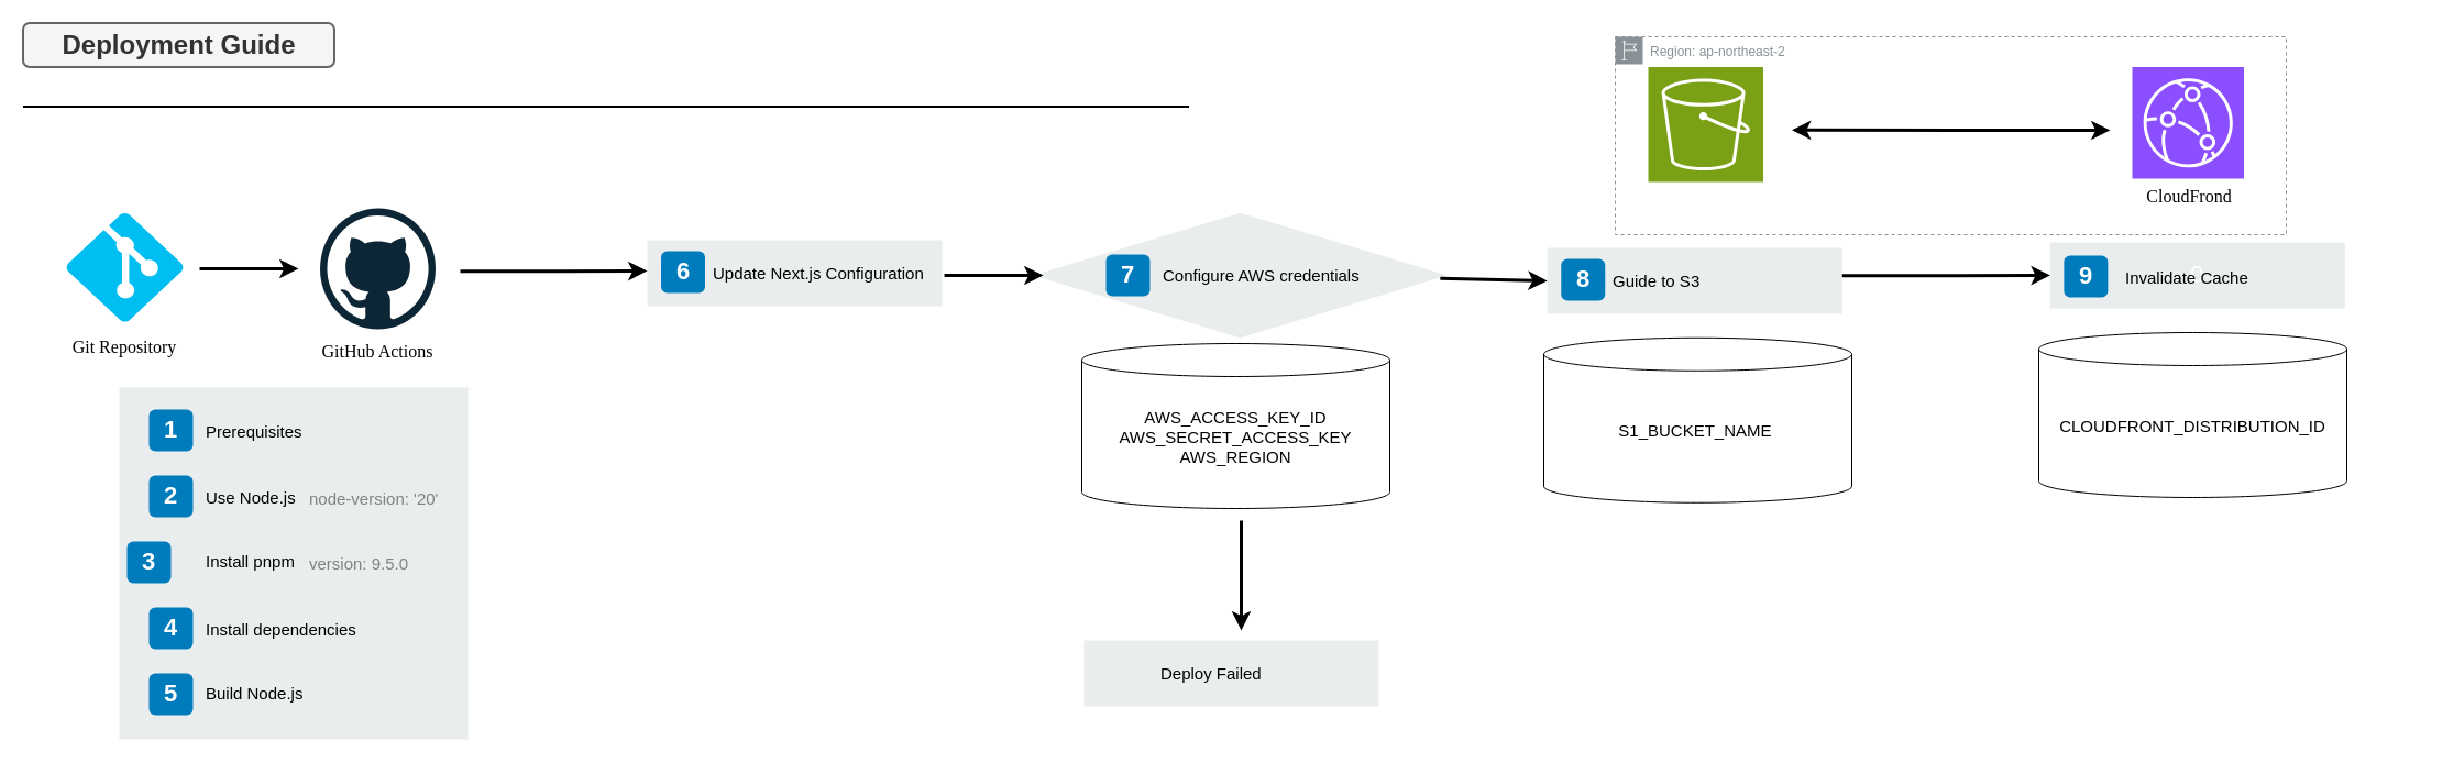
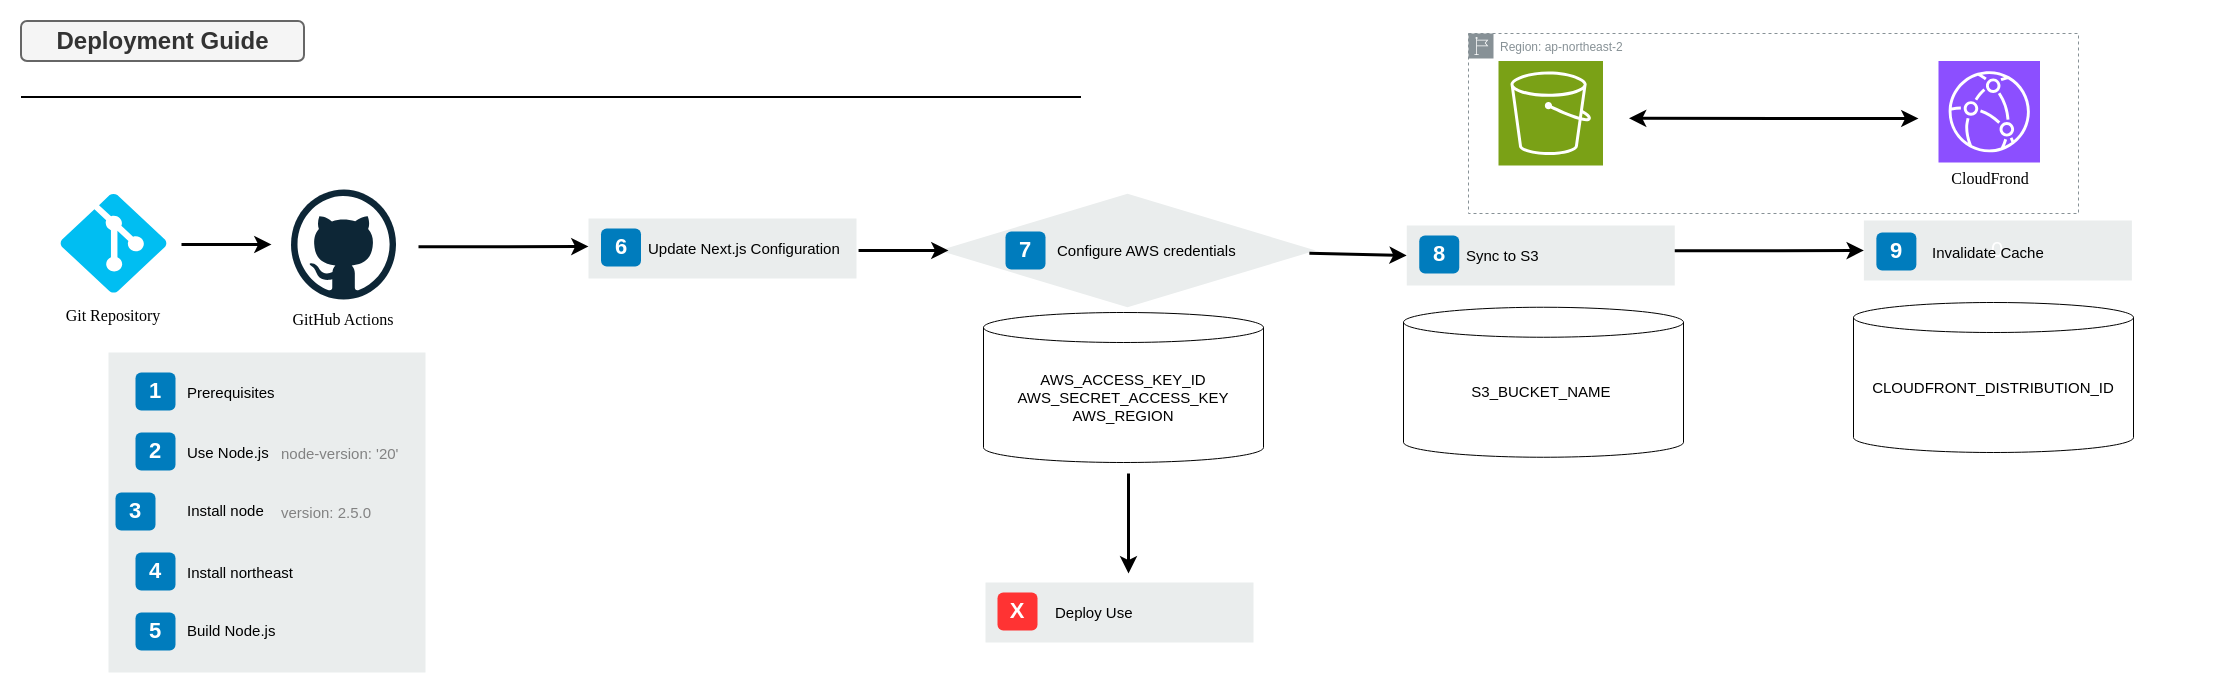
  <mxCell id="0" />
  <mxCell id="1" parent="0" />
  <mxCell id="2" value="" style="rhombus;whiteSpace=wrap;html=1;fillColor=#EAEDED;strokeColor=none;" vertex="1" parent="1"><mxGeometry x="938.75" y="193.25" width="376.5" height="113.5" as="geometry" /></mxCell>
  <mxCell id="3" value="" style="rounded=0;whiteSpace=wrap;html=1;fillColor=#EAEDED;fontSize=22;fontColor=#FFFFFF;strokeColor=none;labelBackgroundColor=none;" vertex="1" parent="1"><mxGeometry x="588" y="218" width="268" height="60" as="geometry" /></mxCell>
  <mxCell id="4" value="&lt;span style=&quot;color: rgba(0, 0, 0, 0); font-family: monospace; font-size: 0px; text-align: start; text-wrap: nowrap;&quot;&gt;%3CmxGraphModel%3E%3Croot%3E%3CmxCell%20id%3D%220%22%2F%3E%3CmxCell%20id%3D%221%22%20parent%3D%220%22%2F%3E%3CmxCell%20id%3D%222%22%20style%3D%22edgeStyle%3Dnone%3Bcurved%3D1%3Brounded%3D0%3BorthogonalLoop%3D1%3BjettySize%3Dauto%3Bhtml%3D1%3BfontSize%3D12%3BstartSize%3D8%3BendSize%3D8%3BstrokeWidth%3D3%3BentryX%3D0%3BentryY%3D0.5%3BentryDx%3D0%3BentryDy%3D0%3BexitX%3D0.922%3BexitY%3D0.55%3BexitDx%3D0%3BexitDy%3D0%3BexitPerimeter%3D0%3B%22%20edge%3D%221%22%20parent%3D%221%22%3E%3CmxGeometry%20relative%3D%221%22%20as%3D%22geometry%22%3E%3CmxPoint%20x%3D%221347.25%22%20y%3D%22297.29%22%20as%3D%22sourcePoint%22%2F%3E%3CmxPoint%20x%3D%221437.25%22%20y%3D%22297.29%22%20as%3D%22targetPoint%22%2F%3E%3C%2FmxGeometry%3E%3C%2FmxCell%3E%3C%2Froot%3E%3C%2FmxGraphModel%3E&lt;/span&gt;" style="rounded=0;whiteSpace=wrap;html=1;fillColor=#EAEDED;fontSize=22;fontColor=#FFFFFF;strokeColor=none;labelBackgroundColor=none;" vertex="1" parent="1"><mxGeometry x="108" y="352" width="317" height="320" as="geometry" /></mxCell>
  <mxCell id="5" value="" style="line;strokeWidth=2;html=1;fontSize=14;" parent="1" vertex="1"><mxGeometry x="20.5" y="91.5" width="1060" height="10" as="geometry" /></mxCell>
  <mxCell id="6" value="" style="group" vertex="1" connectable="0" parent="1"><mxGeometry x="1938" y="60.5" width="103.75" height="141.5" as="geometry" /></mxCell>
  <mxCell id="7" value="" style="sketch=0;points=[[0,0,0],[0.25,0,0],[0.5,0,0],[0.75,0,0],[1,0,0],[0,1,0],[0.25,1,0],[0.5,1,0],[0.75,1,0],[1,1,0],[0,0.25,0],[0,0.5,0],[0,0.75,0],[1,0.25,0],[1,0.5,0],[1,0.75,0]];outlineConnect=0;fontColor=#232F3E;fillColor=#8C4FFF;strokeColor=#ffffff;dashed=0;verticalLabelPosition=bottom;verticalAlign=top;align=center;html=1;fontSize=12;fontStyle=0;aspect=fixed;shape=mxgraph.aws4.resourceIcon;resIcon=mxgraph.aws4.cloudfront;" vertex="1" parent="6"><mxGeometry width="101.5" height="101.5" as="geometry" /></mxCell>
  <mxCell id="8" value="CloudFrond" style="text;whiteSpace=wrap;fontSize=16;fontFamily=Verdana;align=center;" vertex="1" parent="6"><mxGeometry x="1.137e-13" y="101.5" width="103.75" height="40" as="geometry" /></mxCell>
  <mxCell id="9" value="" style="group" vertex="1" connectable="0" parent="1"><mxGeometry x="48" y="193" width="130" height="142" as="geometry" /></mxCell>
  <mxCell id="10" value="" style="verticalLabelPosition=bottom;html=1;verticalAlign=top;align=center;strokeColor=none;fillColor=#00BEF2;shape=mxgraph.azure.git_repository;" vertex="1" parent="9"><mxGeometry x="11.75" width="106.5" height="99" as="geometry" /></mxCell>
  <mxCell id="11" value="Git Repository" style="text;whiteSpace=wrap;fontSize=16;fontFamily=Verdana;align=center;verticalAlign=middle;" vertex="1" parent="9"><mxGeometry y="102" width="130" height="40" as="geometry" /></mxCell>
  <mxCell id="12" value="" style="group" vertex="1" connectable="0" parent="1"><mxGeometry x="278" y="189" width="130" height="150" as="geometry" /></mxCell>
  <mxCell id="13" value="" style="dashed=0;outlineConnect=0;html=1;align=center;labelPosition=center;verticalLabelPosition=bottom;verticalAlign=top;shape=mxgraph.weblogos.github" vertex="1" parent="12"><mxGeometry x="12.5" width="105" height="110" as="geometry" /></mxCell>
  <mxCell id="14" value="GitHub Actions" style="text;whiteSpace=wrap;fontSize=16;fontFamily=Verdana;align=center;verticalAlign=middle;" vertex="1" parent="12"><mxGeometry y="110" width="130" height="40" as="geometry" /></mxCell>
  <mxCell id="15" style="edgeStyle=none;curved=1;rounded=0;orthogonalLoop=1;jettySize=auto;html=1;fontSize=12;startSize=8;endSize=8;strokeWidth=3;" edge="1" parent="1"><mxGeometry relative="1" as="geometry"><mxPoint x="181" y="244" as="sourcePoint" /><mxPoint x="271" y="244" as="targetPoint" /></mxGeometry></mxCell>
  <mxCell id="16" style="edgeStyle=none;curved=1;rounded=0;orthogonalLoop=1;jettySize=auto;html=1;fontSize=12;startSize=8;endSize=8;strokeWidth=3;" edge="1" parent="1"><mxGeometry relative="1" as="geometry"><mxPoint x="418" y="246.33" as="sourcePoint" /><mxPoint x="588" y="246" as="targetPoint" /></mxGeometry></mxCell>
  <mxCell id="17" value="1" style="rounded=1;whiteSpace=wrap;html=1;fillColor=#007CBD;strokeColor=none;fontColor=#FFFFFF;fontStyle=1;fontSize=22;labelBackgroundColor=none;" vertex="1" parent="1"><mxGeometry x="135" y="372" width="40" height="38" as="geometry" /></mxCell>
  <mxCell id="18" value="Deployment Guide" style="text;html=1;align=center;verticalAlign=middle;whiteSpace=wrap;rounded=1;fontSize=24;fillColor=#f5f5f5;fontColor=#333333;strokeColor=#666666;fontStyle=1;strokeWidth=2;" vertex="1" parent="1"><mxGeometry x="20.5" y="20.5" width="283" height="40" as="geometry" /></mxCell>
  <mxCell id="19" value="Prerequisites" style="text;whiteSpace=wrap;align=left;fontSize=15;verticalAlign=middle;" vertex="1" parent="1"><mxGeometry x="185" y="372" width="140" height="40" as="geometry" /></mxCell>
  <mxCell id="20" value="2" style="rounded=1;whiteSpace=wrap;html=1;fillColor=#007CBD;strokeColor=none;fontColor=#FFFFFF;fontStyle=1;fontSize=22;labelBackgroundColor=none;" vertex="1" parent="1"><mxGeometry x="135" y="432" width="40" height="38" as="geometry" /></mxCell>
  <mxCell id="21" value="Use Node.js" style="text;whiteSpace=wrap;verticalAlign=middle;fontSize=15;" vertex="1" parent="1"><mxGeometry x="185" y="432" width="100" height="40" as="geometry" /></mxCell>
  <mxCell id="22" value="3" style="rounded=1;whiteSpace=wrap;html=1;fillColor=#007CBD;strokeColor=none;fontColor=#FFFFFF;fontStyle=1;fontSize=22;labelBackgroundColor=none;" vertex="1" parent="1"><mxGeometry x="115" y="492" width="40" height="38" as="geometry" /></mxCell>
- <mxCell id="23" value="Install pnpm" style="text;whiteSpace=wrap;verticalAlign=middle;fontSize=15;" vertex="1" parent="1"><mxGeometry x="185" y="490" width="100" height="40" as="geometry" /></mxCell>
+ <mxCell id="23" value="Install node" style="text;whiteSpace=wrap;verticalAlign=middle;fontSize=15;" vertex="1" parent="1"><mxGeometry x="185" y="490" width="100" height="40" as="geometry" /></mxCell>
  <mxCell id="24" value="4" style="rounded=1;whiteSpace=wrap;html=1;fillColor=#007CBD;strokeColor=none;fontColor=#FFFFFF;fontStyle=1;fontSize=22;labelBackgroundColor=none;" vertex="1" parent="1"><mxGeometry x="135" y="552" width="40" height="38" as="geometry" /></mxCell>
- <mxCell id="25" value="Install dependencies" style="text;whiteSpace=wrap;fontSize=15;verticalAlign=middle;" vertex="1" parent="1"><mxGeometry x="185" y="552" width="140" height="40" as="geometry" /></mxCell>
+ <mxCell id="25" value="Install northeast" style="text;whiteSpace=wrap;fontSize=15;verticalAlign=middle;" vertex="1" parent="1"><mxGeometry x="185" y="552" width="140" height="40" as="geometry" /></mxCell>
  <mxCell id="26" value="node-version: '20'" style="text;whiteSpace=wrap;fontSize=15;verticalAlign=middle;fontColor=#828282;" vertex="1" parent="1"><mxGeometry x="279" y="433" width="130" height="40" as="geometry" /></mxCell>
- <mxCell id="27" value="version: 9.5.0" style="text;whiteSpace=wrap;fontSize=15;verticalAlign=middle;fontColor=#828282;" vertex="1" parent="1"><mxGeometry x="279" y="492" width="110" height="40" as="geometry" /></mxCell>
+ <mxCell id="27" value="version: 2.5.0" style="text;whiteSpace=wrap;fontSize=15;verticalAlign=middle;fontColor=#828282;" vertex="1" parent="1"><mxGeometry x="279" y="492" width="110" height="40" as="geometry" /></mxCell>
  <mxCell id="28" value="5" style="rounded=1;whiteSpace=wrap;html=1;fillColor=#007CBD;strokeColor=none;fontColor=#FFFFFF;fontStyle=1;fontSize=22;labelBackgroundColor=none;" vertex="1" parent="1"><mxGeometry x="135" y="612" width="40" height="38" as="geometry" /></mxCell>
  <mxCell id="29" value="Build Node.js" style="text;whiteSpace=wrap;html=1;fontSize=15;verticalAlign=middle;" vertex="1" parent="1"><mxGeometry x="185" y="610" width="100" height="40" as="geometry" /></mxCell>
  <mxCell id="30" value="" style="group" vertex="1" connectable="0" parent="1"><mxGeometry x="1498" y="60.5" width="104.5" height="144.5" as="geometry" /></mxCell>
  <mxCell id="31" value="" style="sketch=0;points=[[0,0,0],[0.25,0,0],[0.5,0,0],[0.75,0,0],[1,0,0],[0,1,0],[0.25,1,0],[0.5,1,0],[0.75,1,0],[1,1,0],[0,0.25,0],[0,0.5,0],[0,0.75,0],[1,0.25,0],[1,0.5,0],[1,0.75,0]];outlineConnect=0;fontColor=#232F3E;fillColor=#7AA116;strokeColor=#ffffff;dashed=0;verticalLabelPosition=bottom;verticalAlign=top;align=center;html=1;fontSize=12;fontStyle=0;aspect=fixed;shape=mxgraph.aws4.resourceIcon;resIcon=mxgraph.aws4.s3;" vertex="1" parent="30"><mxGeometry width="104.5" height="104.5" as="geometry" /></mxCell>
  <mxCell id="32" value="" style="endArrow=classic;startArrow=classic;html=1;rounded=0;fontSize=12;startSize=8;endSize=8;curved=1;strokeWidth=3;" edge="1" parent="1"><mxGeometry width="50" height="50" relative="1" as="geometry"><mxPoint x="1628.5" y="117.83" as="sourcePoint" /><mxPoint x="1918" y="118" as="targetPoint" /></mxGeometry></mxCell>
  <mxCell id="33" value="Update Next.js Configuration" style="text;whiteSpace=wrap;html=1;fontSize=15;verticalAlign=middle;" vertex="1" parent="1"><mxGeometry x="646" y="228" width="230" height="40" as="geometry" /></mxCell>
  <mxCell id="34" value="6" style="rounded=1;whiteSpace=wrap;html=1;fillColor=#007CBD;strokeColor=none;fontColor=#FFFFFF;fontStyle=1;fontSize=22;labelBackgroundColor=none;" vertex="1" parent="1"><mxGeometry x="600.5" y="228" width="40" height="38" as="geometry" /></mxCell>
  <mxCell id="35" value="7" style="rounded=1;whiteSpace=wrap;html=1;fillColor=#007CBD;strokeColor=none;fontColor=#FFFFFF;fontStyle=1;fontSize=22;labelBackgroundColor=none;" vertex="1" parent="1"><mxGeometry x="1005" y="231" width="40" height="38" as="geometry" /></mxCell>
  <mxCell id="36" value="Configure AWS credentials" style="text;whiteSpace=wrap;verticalAlign=middle;fontSize=15;" vertex="1" parent="1"><mxGeometry x="1055" y="230" width="200" height="40" as="geometry" /></mxCell>
  <mxCell id="37" style="edgeStyle=none;curved=1;rounded=0;orthogonalLoop=1;jettySize=auto;html=1;fontSize=12;startSize=8;endSize=8;strokeWidth=3;entryX=0;entryY=0.5;entryDx=0;entryDy=0;exitX=0.922;exitY=0.55;exitDx=0;exitDy=0;exitPerimeter=0;" edge="1" parent="1" source="33"><mxGeometry relative="1" as="geometry"><mxPoint x="428" y="256.33" as="sourcePoint" /><mxPoint x="948" y="250" as="targetPoint" /></mxGeometry></mxCell>
  <mxCell id="38" value="" style="group" vertex="1" connectable="0" parent="1"><mxGeometry x="908" y="312" width="430" height="150" as="geometry" /></mxCell>
  <mxCell id="39" value="" style="shape=cylinder3;whiteSpace=wrap;html=1;boundedLbl=1;backgroundOutline=1;size=15;" vertex="1" parent="38"><mxGeometry x="75" width="280" height="150" as="geometry" /></mxCell>
  <mxCell id="40" value="AWS_ACCESS_KEY_ID&lt;div style=&quot;font-size: 15px;&quot;&gt;AWS_SECRET_ACCESS_KEY&lt;/div&gt;&lt;div style=&quot;font-size: 15px;&quot;&gt;AWS_REGION&lt;/div&gt;" style="text;whiteSpace=wrap;html=1;fontSize=15;verticalAlign=middle;align=center;" vertex="1" parent="38"><mxGeometry y="64.5" width="430" height="40" as="geometry" /></mxCell>
  <mxCell id="41" style="edgeStyle=none;curved=1;rounded=0;orthogonalLoop=1;jettySize=auto;html=1;fontSize=12;startSize=8;endSize=8;strokeWidth=3;exitX=0.922;exitY=0.55;exitDx=0;exitDy=0;exitPerimeter=0;" edge="1" parent="1"><mxGeometry relative="1" as="geometry"><mxPoint x="1128" y="473" as="sourcePoint" /><mxPoint x="1128" y="573" as="targetPoint" /></mxGeometry></mxCell>
  <mxCell id="42" value="" style="rounded=0;whiteSpace=wrap;html=1;fillColor=#EAEDED;fontSize=22;fontColor=#FFFFFF;strokeColor=none;labelBackgroundColor=none;" vertex="1" parent="1"><mxGeometry x="985" y="582" width="268" height="60" as="geometry" /></mxCell>
- <mxCell id="43" value="Deploy Failed" style="text;whiteSpace=wrap;verticalAlign=middle;fontSize=15;" vertex="1" parent="1"><mxGeometry x="1053" y="592" width="200" height="40" as="geometry" /></mxCell>
+ <mxCell id="43" value="Deploy Use" style="text;whiteSpace=wrap;verticalAlign=middle;fontSize=15;" vertex="1" parent="1"><mxGeometry x="1053" y="592" width="200" height="40" as="geometry" /></mxCell>
+ <mxCell id="44" value="&lt;font color=&quot;#ffffff&quot;&gt;X&lt;/font&gt;" style="rounded=1;whiteSpace=wrap;html=1;fillColor=#FF3333;strokeColor=none;fontStyle=1;fontSize=22;labelBackgroundColor=none;" vertex="1" parent="1"><mxGeometry x="997" y="592" width="40" height="38" as="geometry" /></mxCell>
  <mxCell id="45" style="edgeStyle=none;curved=1;rounded=0;orthogonalLoop=1;jettySize=auto;html=1;fontSize=12;startSize=8;endSize=8;strokeWidth=3;entryX=0;entryY=0.5;entryDx=0;entryDy=0;exitX=0.983;exitY=0.525;exitDx=0;exitDy=0;exitPerimeter=0;" edge="1" parent="1" source="2" target="46"><mxGeometry relative="1" as="geometry"><mxPoint x="1315.25" y="249.29" as="sourcePoint" /><mxPoint x="1405.25" y="249.29" as="targetPoint" /></mxGeometry></mxCell>
  <mxCell id="46" value="" style="rounded=0;whiteSpace=wrap;html=1;fillColor=#EAEDED;fontSize=22;fontColor=#FFFFFF;strokeColor=none;labelBackgroundColor=none;" vertex="1" parent="1"><mxGeometry x="1406.25" y="225" width="268" height="60" as="geometry" /></mxCell>
- <mxCell id="47" value="Guide to S3" style="text;whiteSpace=wrap;html=1;fontSize=15;verticalAlign=middle;" vertex="1" parent="1"><mxGeometry x="1464.25" y="235" width="230" height="40" as="geometry" /></mxCell>
+ <mxCell id="47" value="Sync to S3" style="text;whiteSpace=wrap;html=1;fontSize=15;verticalAlign=middle;" vertex="1" parent="1"><mxGeometry x="1464.25" y="235" width="230" height="40" as="geometry" /></mxCell>
  <mxCell id="48" value="8" style="rounded=1;whiteSpace=wrap;html=1;fillColor=#007CBD;strokeColor=none;fontColor=#FFFFFF;fontStyle=1;fontSize=22;labelBackgroundColor=none;" vertex="1" parent="1"><mxGeometry x="1418.75" y="235" width="40" height="38" as="geometry" /></mxCell>
  <mxCell id="49" value="" style="group" vertex="1" connectable="0" parent="1"><mxGeometry x="1328" y="306.75" width="430" height="150" as="geometry" /></mxCell>
  <mxCell id="50" value="" style="shape=cylinder3;whiteSpace=wrap;html=1;boundedLbl=1;backgroundOutline=1;size=15;" vertex="1" parent="49"><mxGeometry x="75" width="280" height="150" as="geometry" /></mxCell>
- <mxCell id="51" value="S1_BUCKET_NAME&amp;nbsp;" style="text;whiteSpace=wrap;html=1;fontSize=15;verticalAlign=middle;align=center;" vertex="1" parent="49"><mxGeometry y="64.5" width="430" height="40" as="geometry" /></mxCell>
+ <mxCell id="51" value="S3_BUCKET_NAME&amp;nbsp;" style="text;whiteSpace=wrap;html=1;fontSize=15;verticalAlign=middle;align=center;" vertex="1" parent="49"><mxGeometry y="64.5" width="430" height="40" as="geometry" /></mxCell>
  <mxCell id="52" value="0" style="rounded=0;whiteSpace=wrap;html=1;fillColor=#EAEDED;fontSize=22;fontColor=#FFFFFF;strokeColor=none;labelBackgroundColor=none;" vertex="1" parent="1"><mxGeometry x="1863.37" y="220" width="268" height="60" as="geometry" /></mxCell>
  <mxCell id="53" value="9" style="rounded=1;whiteSpace=wrap;html=1;fillColor=#007CBD;strokeColor=none;fontColor=#FFFFFF;fontStyle=1;fontSize=22;labelBackgroundColor=none;" vertex="1" parent="1"><mxGeometry x="1875.87" y="232" width="40" height="38" as="geometry" /></mxCell>
  <mxCell id="54" value="Region: ap-northeast-2" style="sketch=0;outlineConnect=0;gradientColor=none;html=1;whiteSpace=wrap;fontSize=12;fontStyle=0;shape=mxgraph.aws4.group;grIcon=mxgraph.aws4.group_region;strokeColor=#879196;fillColor=none;verticalAlign=top;align=left;spacingLeft=30;fontColor=#879196;dashed=1;" vertex="1" parent="1"><mxGeometry x="1468" y="33" width="610" height="180" as="geometry" /></mxCell>
  <mxCell id="55" value="Invalidate Cache" style="text;whiteSpace=wrap;html=1;fontSize=15;verticalAlign=middle;" vertex="1" parent="1"><mxGeometry x="1929.88" y="232" width="120" height="40" as="geometry" /></mxCell>
  <mxCell id="56" value="" style="group" vertex="1" connectable="0" parent="1"><mxGeometry x="1778" y="302" width="430" height="150" as="geometry" /></mxCell>
  <mxCell id="57" value="" style="shape=cylinder3;whiteSpace=wrap;html=1;boundedLbl=1;backgroundOutline=1;size=15;" vertex="1" parent="56"><mxGeometry x="75" width="280" height="150" as="geometry" /></mxCell>
  <mxCell id="58" value="CLOUDFRONT_DISTRIBUTION_ID" style="text;whiteSpace=wrap;html=1;fontSize=15;verticalAlign=middle;align=center;" vertex="1" parent="56"><mxGeometry y="64.5" width="430" height="40" as="geometry" /></mxCell>
  <mxCell id="59" style="edgeStyle=none;curved=1;rounded=0;orthogonalLoop=1;jettySize=auto;html=1;fontSize=12;startSize=8;endSize=8;strokeWidth=3;entryX=0;entryY=0.5;entryDx=0;entryDy=0;exitX=0.922;exitY=0.55;exitDx=0;exitDy=0;exitPerimeter=0;" edge="1" parent="1" target="52"><mxGeometry relative="1" as="geometry"><mxPoint x="1674.25" y="250.29" as="sourcePoint" /><mxPoint x="1764.25" y="250.29" as="targetPoint" /></mxGeometry></mxCell>
